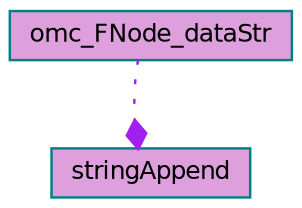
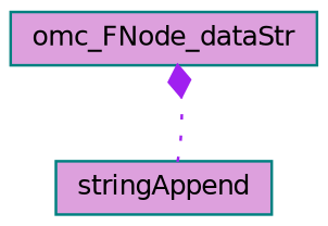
  digraph {
    rankdir=TB
    node [color=teal fillcolor=plum fontname=Helvetica fontsize=10 shape=record style=filled]
    n1 [fontcolor=black height=0.2 label=omc_FNode_dataStr width=0.4]
    n2 [height=0.2 label=stringAppend width=0.4]
-   n1 -> n2 [color=purple fontname=Helvetica fontsize=10 labelfontname=Helvetica labelfontsize=10 style=dotted arrowhead=diamond]
+   n2 -> n1 [color=purple fontname=Helvetica fontsize=10 labelfontname=Helvetica labelfontsize=10 style=dotted arrowhead=diamond]
  }
